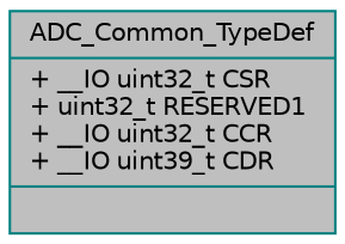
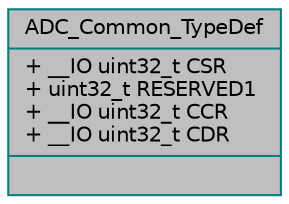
  digraph {
-   n1 [color=teal fillcolor=grey75 fontcolor=black fontname=Helvetica fontsize=10 height=0.2 label="{ADC_Common_TypeDef\n|+ __IO uint32_t CSR\l+ uint32_t RESERVED1\l+ __IO uint32_t CCR\l+ __IO uint39_t CDR\l|}" shape=record style=filled width=0.4]
+   n1 [color=teal fillcolor=grey75 fontcolor=black fontname=Helvetica fontsize=10 height=0.2 label="{ADC_Common_TypeDef\n|+ __IO uint32_t CSR\l+ uint32_t RESERVED1\l+ __IO uint32_t CCR\l+ __IO uint32_t CDR\l|}" shape=record style=filled width=0.4]
  }
